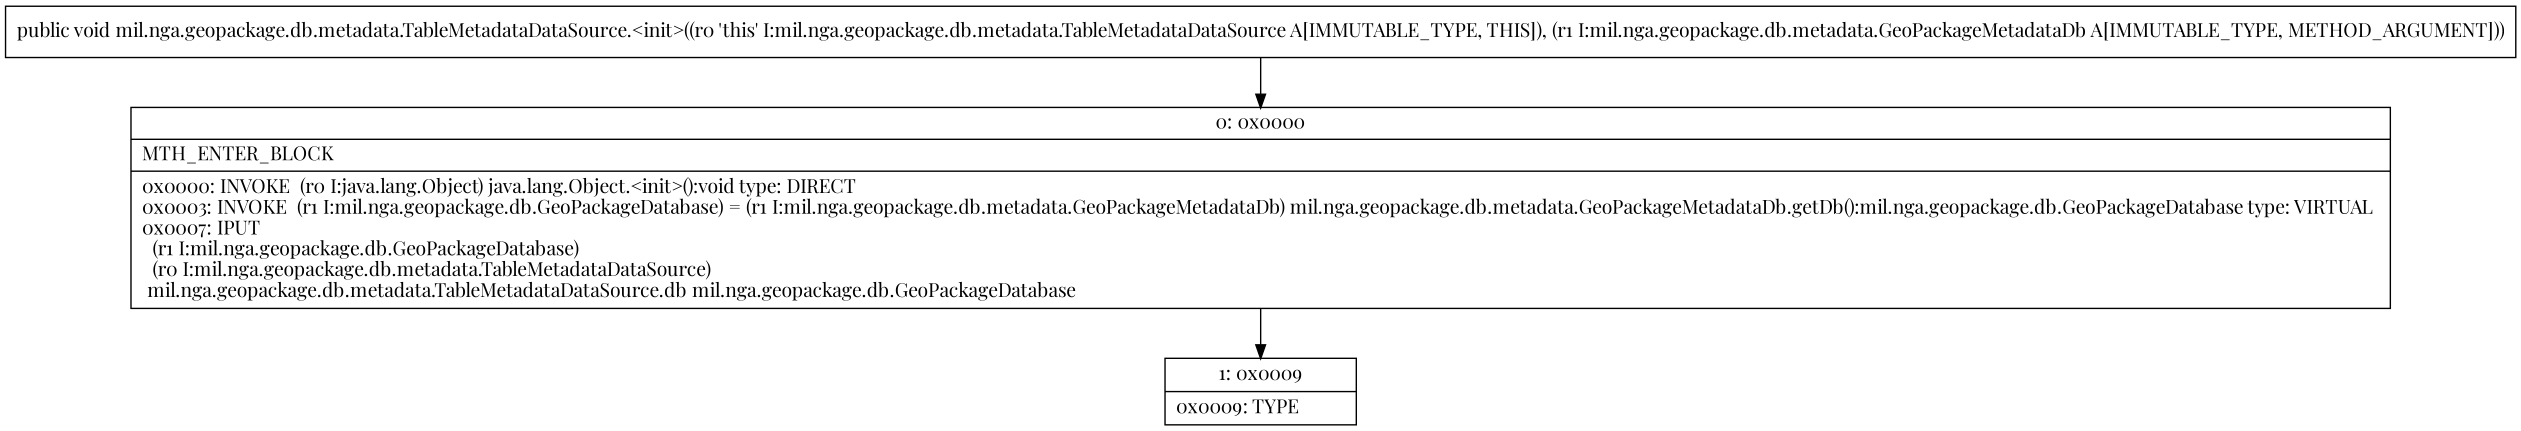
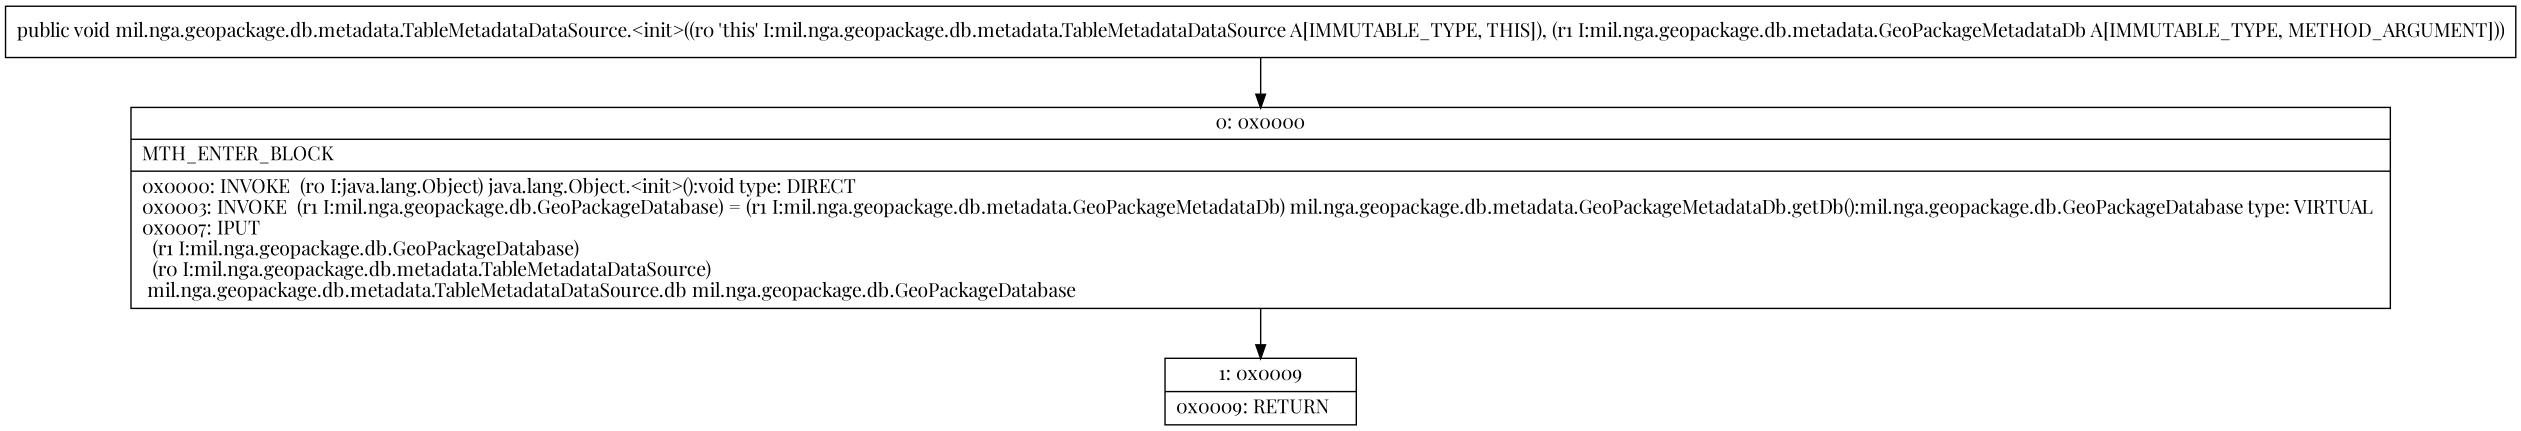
  digraph {
    fontname="Playfair Display"
    node [shape=record fontname="Playfair Display"]
    edge [fontname="Playfair Display"]
    n1 [label="{0\:\ 0x0000|MTH_ENTER_BLOCK\l|0x0000: INVOKE  (r0 I:java.lang.Object) java.lang.Object.\<init\>():void type: DIRECT \l0x0003: INVOKE  (r1 I:mil.nga.geopackage.db.GeoPackageDatabase) = (r1 I:mil.nga.geopackage.db.metadata.GeoPackageMetadataDb) mil.nga.geopackage.db.metadata.GeoPackageMetadataDb.getDb():mil.nga.geopackage.db.GeoPackageDatabase type: VIRTUAL \l0x0007: IPUT  \l  (r1 I:mil.nga.geopackage.db.GeoPackageDatabase)\l  (r0 I:mil.nga.geopackage.db.metadata.TableMetadataDataSource)\l mil.nga.geopackage.db.metadata.TableMetadataDataSource.db mil.nga.geopackage.db.GeoPackageDatabase \l}"]
-   n2 [label="{1\:\ 0x0009|0x0009: TYPE   \l}"]
+   n2 [label="{1\:\ 0x0009|0x0009: RETURN   \l}"]
    n3 [label="{public void mil.nga.geopackage.db.metadata.TableMetadataDataSource.\<init\>((r0 'this' I:mil.nga.geopackage.db.metadata.TableMetadataDataSource A[IMMUTABLE_TYPE, THIS]), (r1 I:mil.nga.geopackage.db.metadata.GeoPackageMetadataDb A[IMMUTABLE_TYPE, METHOD_ARGUMENT])) }"]
    n1 -> n2
    n3 -> n1
  }
